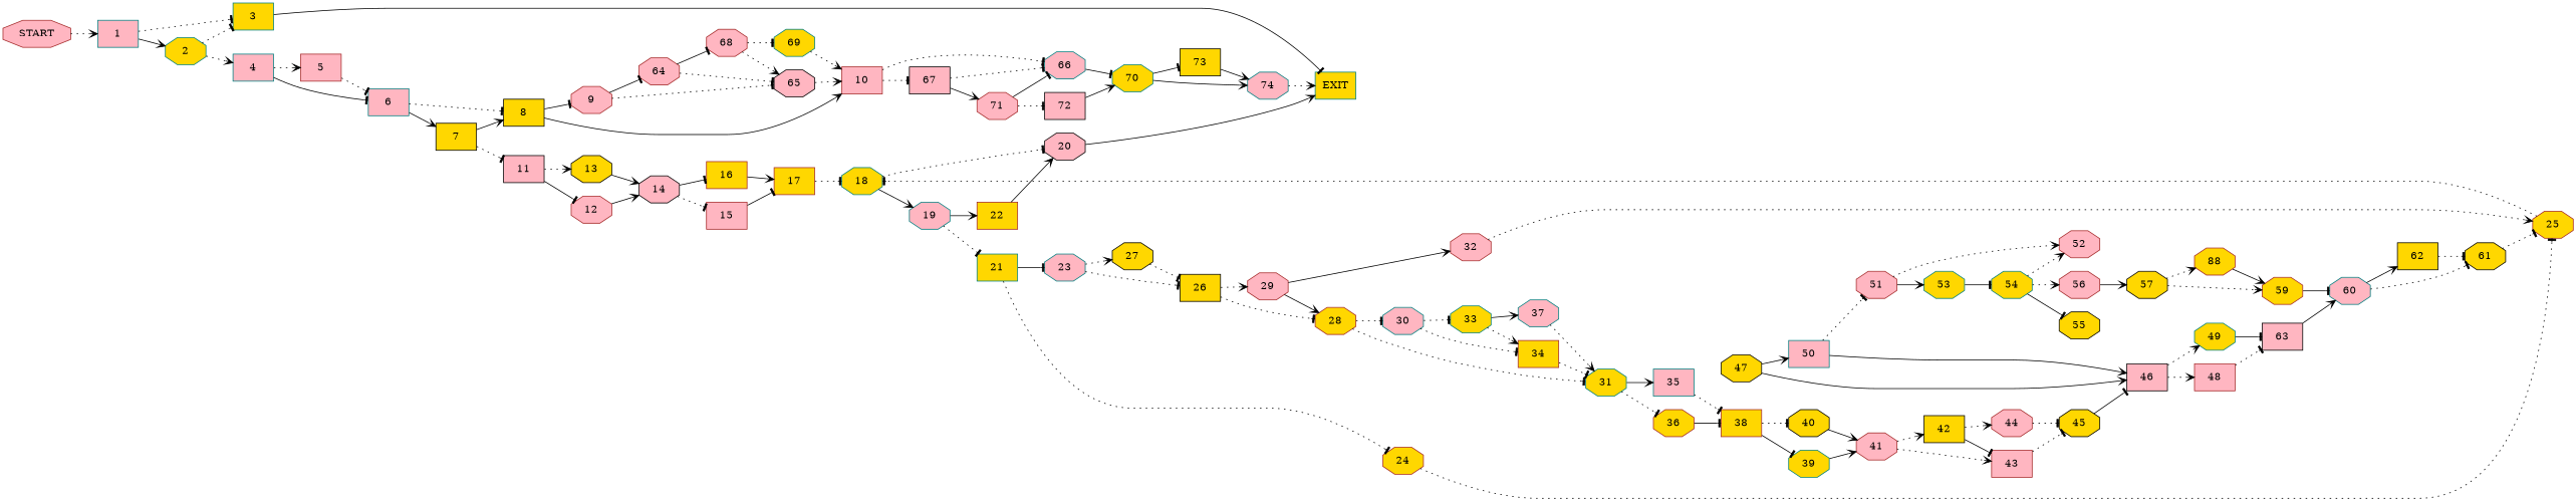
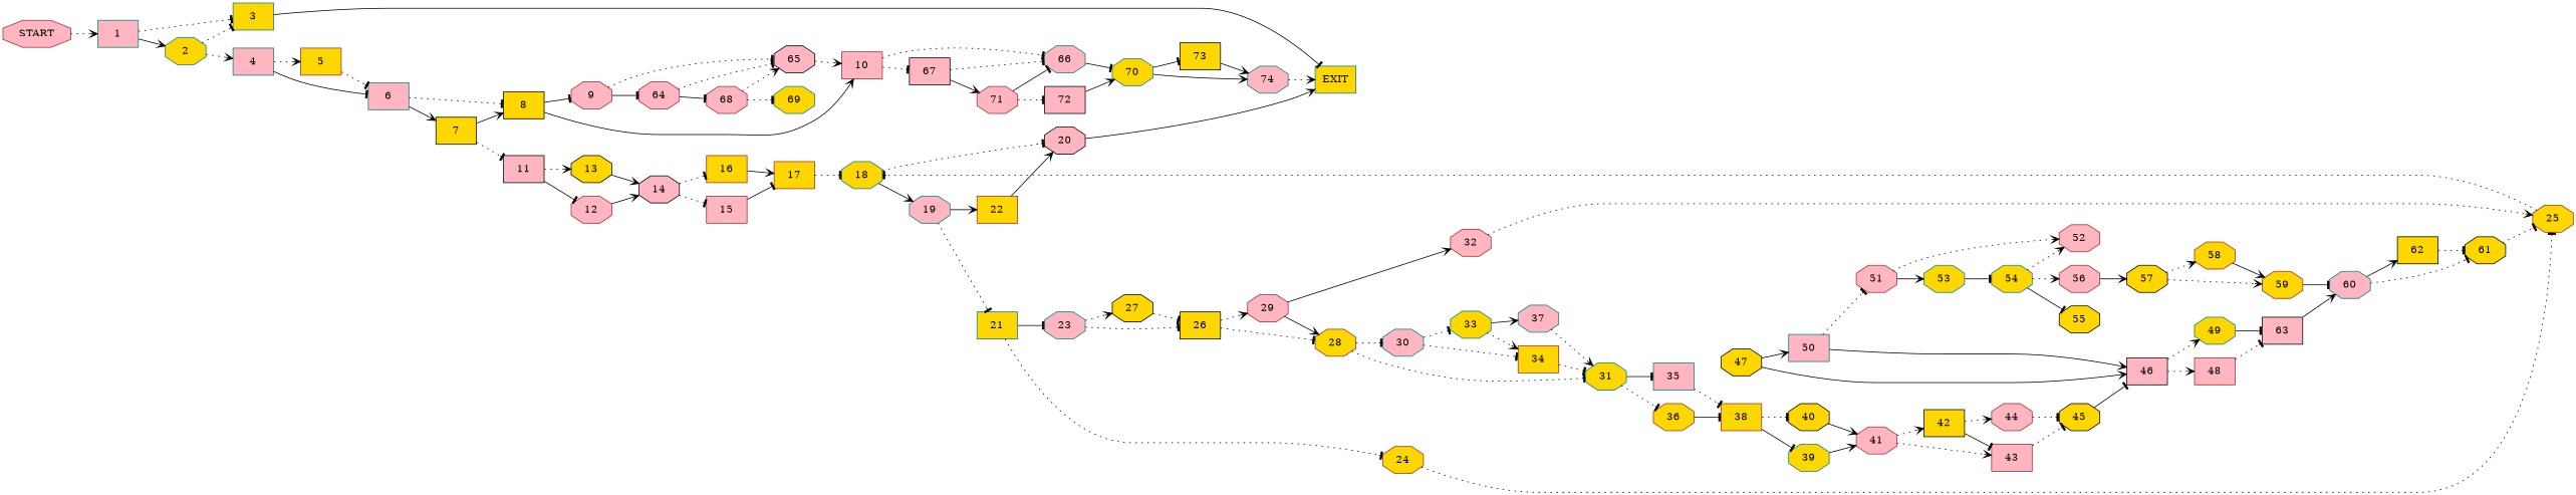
  digraph {
    rankdir=LR
    node [color=brown fillcolor=lightpink shape=octagon style=filled]
    edge [arrowhead=tee style=dotted]
    n1 [label=START]
    1 [color=teal shape=box]
    2 [color=teal fillcolor=gold]
    3 [color=teal fillcolor=gold shape=box]
    n5 [color=teal fillcolor=gold label=EXIT shape=box]
    4 [color=teal shape=box]
-   5 [shape=box]
+   5 [fillcolor=gold shape=box]
    6 [color=teal shape=box]
    7 [color=black fillcolor=gold shape=box]
    8 [color=black fillcolor=gold shape=box]
    11 [color=black shape=box]
    9
    10 [shape=box]
    12
    13 [color=black fillcolor=gold]
    64
    65 [color=black]
    66 [color=teal]
    67 [color=black shape=box]
    68
    70 [color=teal fillcolor=gold]
    71
    14 [color=black]
    15 [shape=box]
    16 [fillcolor=gold shape=box]
    17 [fillcolor=gold shape=box]
    18 [color=teal fillcolor=gold]
    19 [color=teal]
    20 [color=black]
    21 [color=teal fillcolor=gold shape=box]
    22 [fillcolor=gold shape=box]
    23 [color=teal]
    24 [fillcolor=gold]
    26 [color=black fillcolor=gold shape=box]
    27 [color=black fillcolor=gold]
    25 [fillcolor=gold]
    28 [fillcolor=gold]
    29
    30 [color=teal]
    31 [color=teal fillcolor=gold]
    32
    33 [color=teal fillcolor=gold]
    34 [fillcolor=gold shape=box]
    35 [color=teal shape=box]
    36 [fillcolor=gold]
    37 [color=teal]
    38 [fillcolor=gold shape=box]
    39 [color=teal fillcolor=gold]
    40 [color=black fillcolor=gold]
    41
    42 [color=black fillcolor=gold shape=box]
    43 [shape=box]
    44
    45 [color=black fillcolor=gold]
    46 [color=black shape=box]
    48 [shape=box]
    49 [color=teal fillcolor=gold]
    47 [color=black fillcolor=gold]
    50 [color=teal shape=box]
    63 [color=black shape=box]
    51
    60 [color=teal]
    52
    53 [color=teal fillcolor=gold]
    54 [color=teal fillcolor=gold]
    55 [color=black fillcolor=gold]
    56
    57 [color=black fillcolor=gold]
-   58 [fillcolor=gold label=88]
+   58 [fillcolor=gold]
    59 [fillcolor=gold]
    61 [color=black fillcolor=gold]
    62 [color=black fillcolor=gold shape=box]
    69 [color=teal fillcolor=gold]
    73 [color=black fillcolor=gold shape=box]
    74 [color=teal]
    72 [color=black shape=box]
    n1 -> 1 [arrowhead=vee]
    1 -> 2 [arrowhead=vee style=solid]
    1 -> 3
    2 -> 3
    2 -> 4 [arrowhead=vee]
    3 -> n5 [style=solid]
    4 -> 5 [arrowhead=vee]
    4 -> 6 [style=solid]
    5 -> 6
    6 -> 7 [arrowhead=vee style=solid]
    6 -> 8
    7 -> 8 [arrowhead=vee style=solid]
    7 -> 11
    8 -> 9 [style=solid]
    8 -> 10 [arrowhead=vee style=solid]
    11 -> 12 [style=solid]
    11 -> 13 [arrowhead=vee]
    9 -> 64 [style=solid]
    9 -> 65
    10 -> 66
    10 -> 67
    12 -> 14 [arrowhead=vee style=solid]
    13 -> 14 [arrowhead=vee style=solid]
    64 -> 65
    64 -> 68 [style=solid]
    65 -> 10 [arrowhead=vee]
    66 -> 70 [style=solid]
    67 -> 66
    67 -> 71 [arrowhead=vee style=solid]
    68 -> 65 [arrowhead=vee]
    68 -> 69
    70 -> 73 [style=solid]
    70 -> 74 [arrowhead=vee style=solid]
    71 -> 66 [style=solid]
    71 -> 72
    14 -> 15
-   14 -> 16 [style=solid]
+   14 -> 16
    15 -> 17 [style=solid]
    16 -> 17 [arrowhead=vee style=solid]
    17 -> 18
    18 -> 19 [arrowhead=vee style=solid]
    18 -> 20
    19 -> 21
    19 -> 22 [arrowhead=vee style=solid]
    20 -> n5 [arrowhead=vee style=solid]
    21 -> 23 [style=solid]
    21 -> 24
    22 -> 20 [arrowhead=vee style=solid]
    23 -> 26
    23 -> 27 [arrowhead=vee]
    24 -> 25
    26 -> 28
    26 -> 29 [arrowhead=vee]
    27 -> 26
    25 -> 18
    28 -> 30
    28 -> 31
    29 -> 28 [arrowhead=vee style=solid]
    29 -> 32 [arrowhead=vee style=solid]
    30 -> 33
    30 -> 34
-   31 -> 35 [arrowhead=vee style=solid]
+   31 -> 35 [style=solid]
    31 -> 36
    32 -> 25 [arrowhead=vee]
    33 -> 34 [arrowhead=vee]
    33 -> 37 [arrowhead=vee style=solid]
    34 -> 31
    35 -> 38
    36 -> 38 [style=solid]
    37 -> 31 [arrowhead=vee]
    38 -> 39 [style=solid]
    38 -> 40
    39 -> 41 [arrowhead=vee style=solid]
    40 -> 41 [arrowhead=vee style=solid]
    41 -> 42 [arrowhead=vee]
    41 -> 43 [arrowhead=vee]
    42 -> 43 [style=solid]
    42 -> 44 [arrowhead=vee]
    43 -> 45
    44 -> 45
    45 -> 46 [style=solid]
    46 -> 48 [arrowhead=vee]
    46 -> 49 [arrowhead=vee]
    48 -> 63
    49 -> 63 [style=solid]
    47 -> 46 [arrowhead=vee style=solid]
    47 -> 50 [arrowhead=vee style=solid]
    50 -> 46 [arrowhead=vee style=solid]
    50 -> 51
    63 -> 60 [arrowhead=vee style=solid]
    51 -> 52 [arrowhead=vee]
    51 -> 53 [arrowhead=vee style=solid]
    60 -> 61
    60 -> 62 [arrowhead=vee style=solid]
    53 -> 54 [style=solid]
    54 -> 52 [arrowhead=vee]
    54 -> 55 [style=solid]
    54 -> 56 [arrowhead=vee]
    56 -> 57 [arrowhead=vee style=solid]
    57 -> 58 [arrowhead=vee]
    57 -> 59 [arrowhead=vee]
    58 -> 59 [arrowhead=vee style=solid]
    59 -> 60 [style=solid]
    61 -> 25
    62 -> 61
-   69 -> 10 [arrowhead=vee]
    73 -> 74 [arrowhead=vee style=solid]
    74 -> n5 [arrowhead=vee]
    72 -> 70 [arrowhead=vee style=solid]
  }
